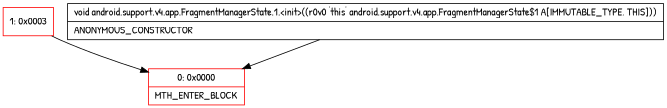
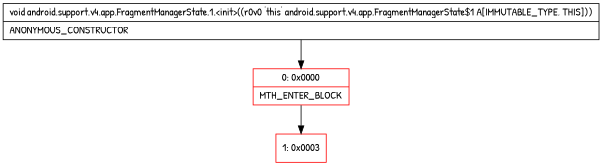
  digraph {
    fontname="Patrick Hand"
    node [color=red shape=record fontname="Patrick Hand"]
    edge [fontname="Patrick Hand"]
    n1 [label="{0\:\ 0x0000|MTH_ENTER_BLOCK\l}"]
    n2 [label="{1\:\ 0x0003}"]
    n3 [label="{void android.support.v4.app.FragmentManagerState.1.\<init\>((r0v0 'this' android.support.v4.app.FragmentManagerState$1 A[IMMUTABLE_TYPE, THIS]))  | ANONYMOUS_CONSTRUCTOR\l}" color=""]
    subgraph cluster_1 {
      label="R(0)"
    }
-   n2 -> n1
+   n1 -> n2
    n3 -> n1
  }
